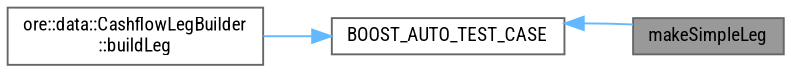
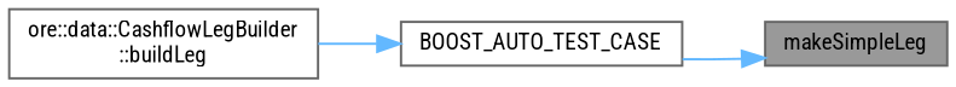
  digraph {
    fontname="Roboto Condensed"
    rankdir=RL
    node [color=grey40 fillcolor=white fontname="Roboto Condensed" fontsize=10 shape=box style=filled]
    edge [color=steelblue1 dir=back fontname="Roboto Condensed" fontsize=10 labelfontname=Helvetica labelfontsize=10 style=solid]
    n1 [color=gray40 fillcolor=grey60 fontcolor=black height=0.2 label=makeSimpleLeg width=0.4]
    n2 [height=0.2 label=BOOST_AUTO_TEST_CASE width=0.4]
    n3 [height=0.2 label="ore::data::CashflowLegBuilder\l::buildLeg" width=0.4]
-   n2 -> n1
+   n1 -> n2
    n2 -> n3
  }
